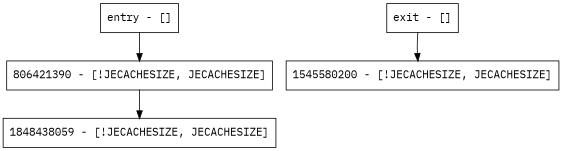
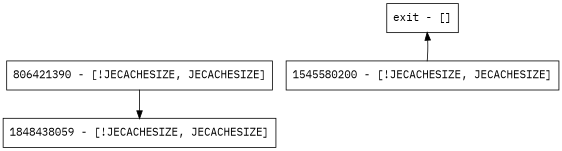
  digraph {
    fontname="IBM Plex Mono"
    node [fontname="IBM Plex Mono" shape=record]
    edge [fontname="IBM Plex Mono"]
-   n1 [label="entry - []"]
    n2 [label="806421390 - [!JECACHESIZE, JECACHESIZE]"]
    n3 [label="1848438059 - [!JECACHESIZE, JECACHESIZE]"]
    n4 [label="exit - []"]
    n5 [label="1545580200 - [!JECACHESIZE, JECACHESIZE]"]
-   n1 -> n2
    n2 -> n3
-   n4 -> n5
+   n5 -> n4
  }
